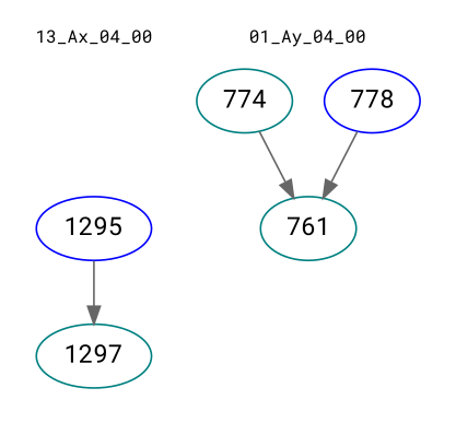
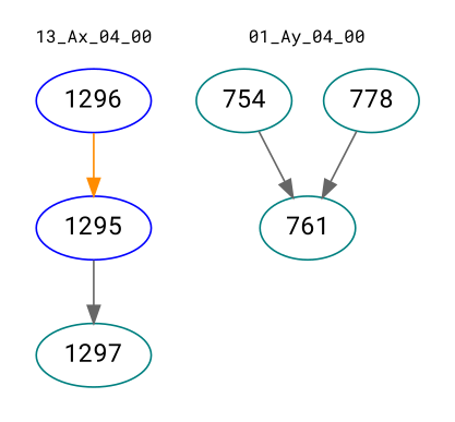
  digraph {
    fontname="Roboto Mono"
    node [color=teal fontname="Roboto Mono"]
    edge [color=gray40 fontname="Roboto Mono"]
+   n1 [color=blue label=1296]
    n2 [color=blue label=1295]
    n3 [label=1297]
-   n4 [color=blue label=778]
+   n4 [label=778]
    n5 [label=761]
-   n6 [label=774]
+   n6 [label=754]
    subgraph cluster_1 {
      color=white
      fontsize=10
      label="13_Ax_04_00"
+     n1
      n2
      n3
    }
    subgraph cluster_2 {
      color=white
      fontsize=10
      label="01_Ay_04_00"
      n4
      n5
      n6
    }
+   n1 -> n2 [color=darkorange]
    n2 -> n3
    n4 -> n5
    n6 -> n5
  }
